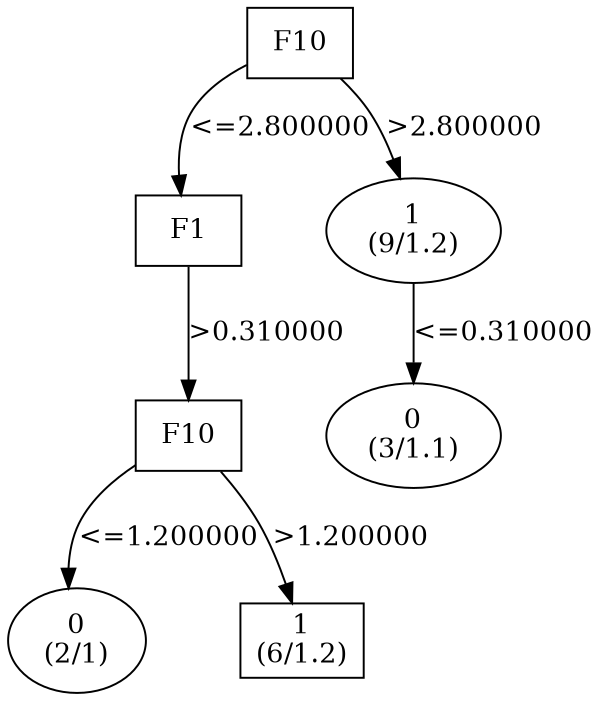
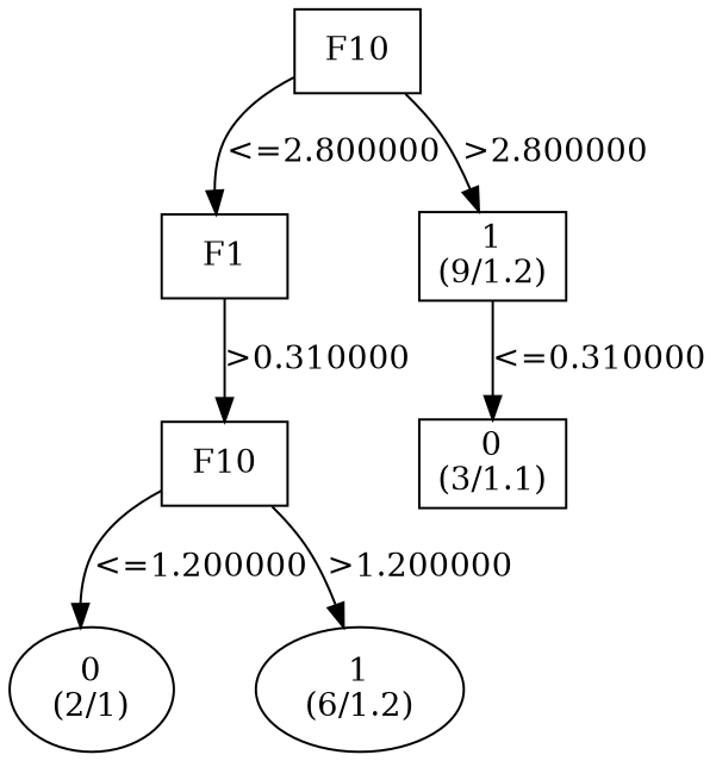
  digraph {
    node [shape=ellipse]
    n1 [label="F10\n" shape=box]
    n2 [label="F1\n" shape=box]
-   n3 [label="1\n(9/1.2)"]
+   n3 [label="1\n(9/1.2)" shape=box]
    n4 [label="F10\n" shape=box]
-   n5 [label="0\n(3/1.1)"]
+   n5 [label="0\n(3/1.1)" shape=box]
    n6 [label="0\n(2/1)"]
-   n7 [label="1\n(6/1.2)" shape=box]
+   n7 [label="1\n(6/1.2)"]
    n1 -> n2 [label="<=2.800000"]
    n1 -> n3 [label=">2.800000"]
    n2 -> n4 [label=">0.310000"]
    n3 -> n5 [label="<=0.310000"]
    n4 -> n6 [label="<=1.200000"]
    n4 -> n7 [label=">1.200000"]
  }
